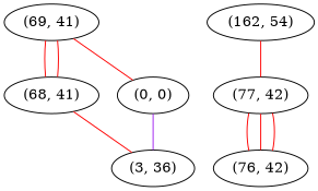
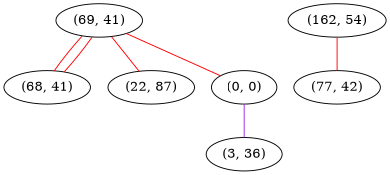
  graph {
    edge [color=red weight=1]
    "(69, 41)"
    "(68, 41)"
+   "(22, 87)"
    "(0, 0)"
    "(3, 36)"
    n6 [label="(162, 54)"]
    "(77, 42)"
-   "(76, 42)"
    "(69, 41)" -- "(68, 41)"
    "(69, 41)" -- "(68, 41)"
+   "(69, 41)" -- "(22, 87)"
    "(69, 41)" -- "(0, 0)"
-   "(68, 41)" -- "(3, 36)"
    "(0, 0)" -- "(3, 36)" [color=purple weight=4]
    n6 -- "(77, 42)"
-   "(77, 42)" -- "(76, 42)"
-   "(77, 42)" -- "(76, 42)"
-   "(77, 42)" -- "(76, 42)"
  }
